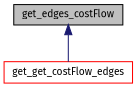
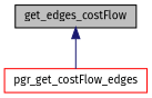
  digraph {
    rankdir=TB
    fontname="Fira Sans"
    node [fontname="Fira Sans" fontsize=10 shape=record style=filled]
    n1 [color=black fillcolor=grey75 fontcolor=black height=0.2 label=get_edges_costFlow width=0.4]
-   n2 [color=red fillcolor=white height=0.2 label=get_get_costFlow_edges width=0.4]
+   n2 [color=red fillcolor=white height=0.2 label=pgr_get_costFlow_edges width=0.4]
    n1 -> n2 [color=midnightblue dir=back fontname="Fira Sans" fontsize=10 labelfontname=Helvetica labelfontsize=10 style=solid]
  }
